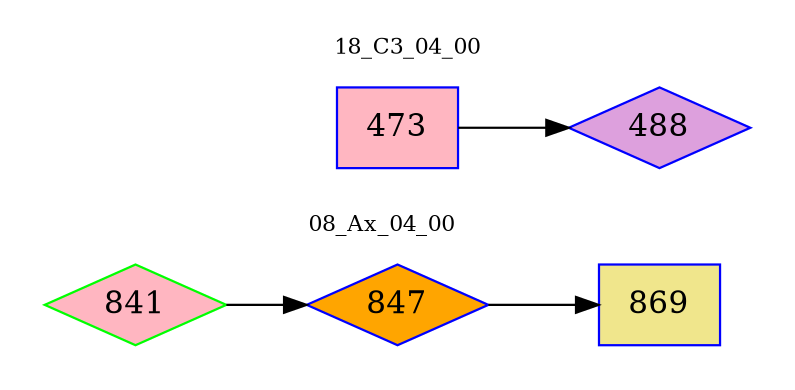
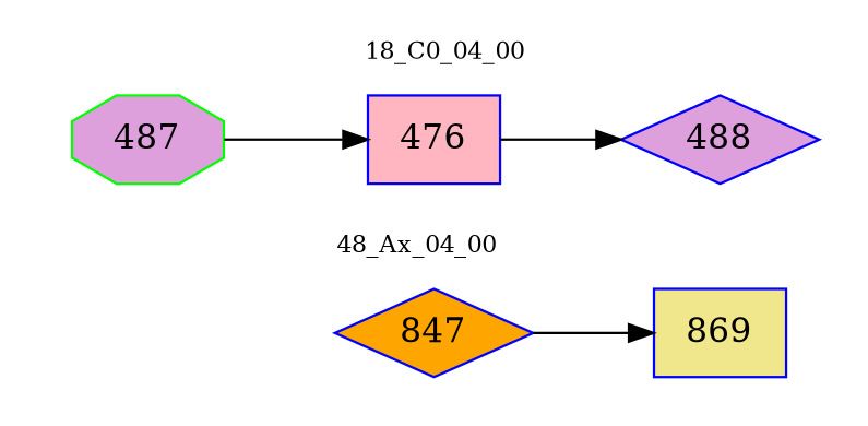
  digraph {
    rankdir=LR
    node [color=blue fillcolor=lightpink shape=diamond style=filled]
    edge [color=black]
-   n1 [color=green label=841]
    n2 [fillcolor=orange label=847]
    n3 [fillcolor=khaki label=869 shape=box]
-   n5 [label=473 shape=box]
+   n4 [color=green fillcolor=plum label=487 shape=octagon]
+   n5 [label=476 shape=box]
    n6 [fillcolor=plum label=488]
    subgraph cluster_1 {
      color=white
      fontsize=10
-     label="08_Ax_04_00"
-     n1
+     label="48_Ax_04_00"
      n2
      n3
    }
    subgraph cluster_2 {
      color=white
      fontsize=10
-     label="18_C3_04_00"
+     label="18_C0_04_00"
+     n4
      n5
      n6
    }
-   n1 -> n2
    n2 -> n3
+   n4 -> n5
    n5 -> n6
  }
